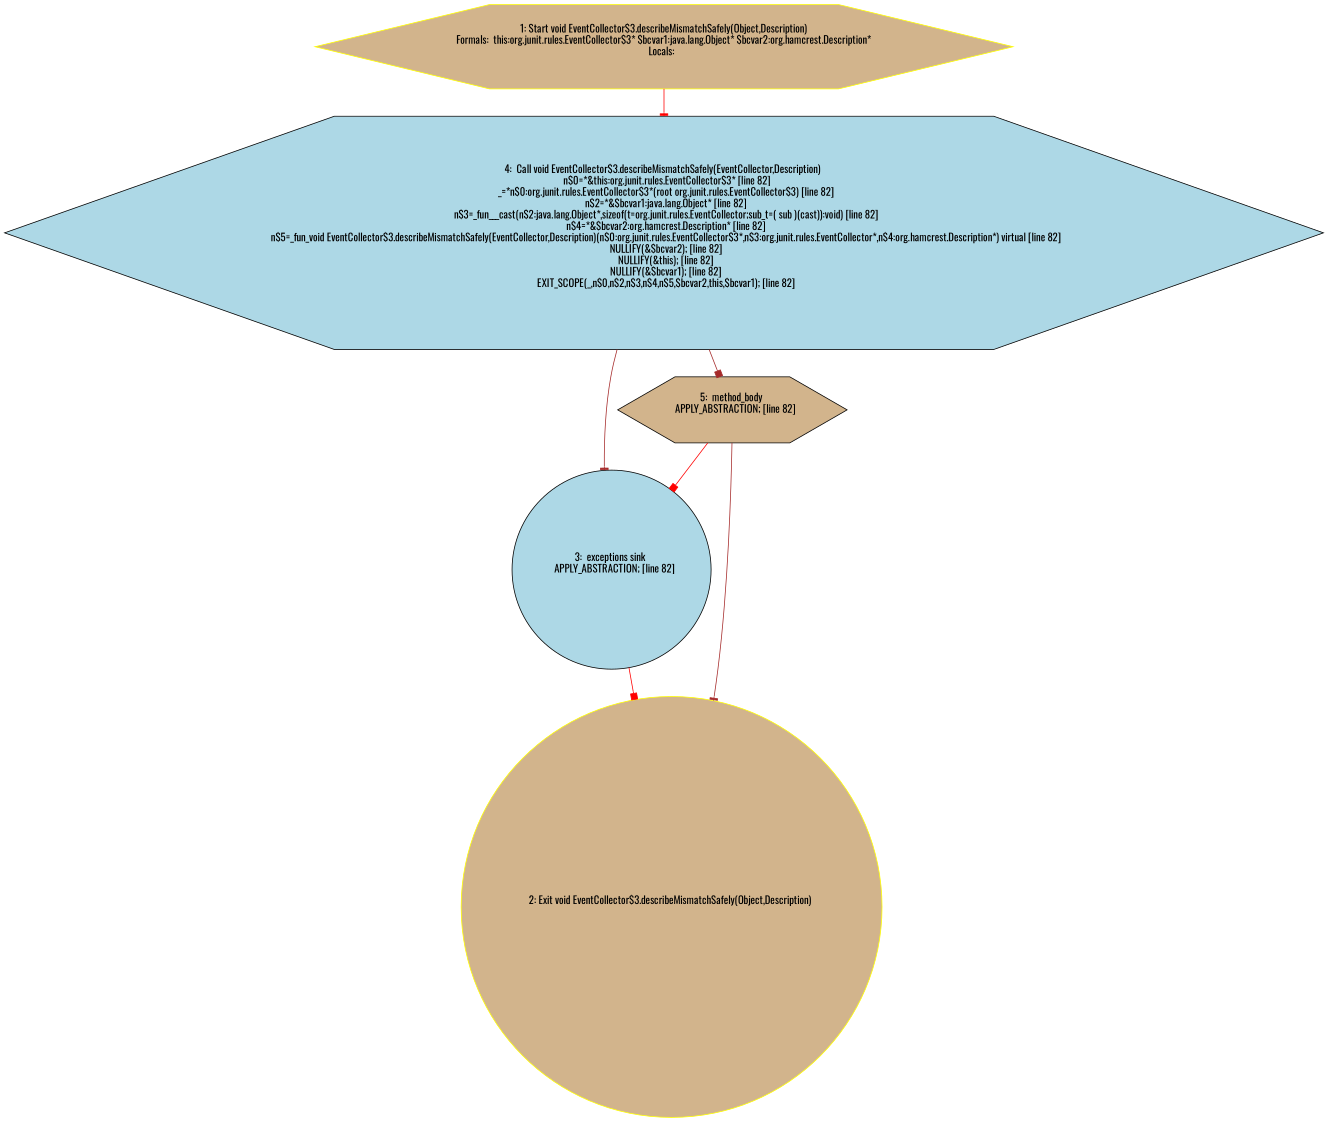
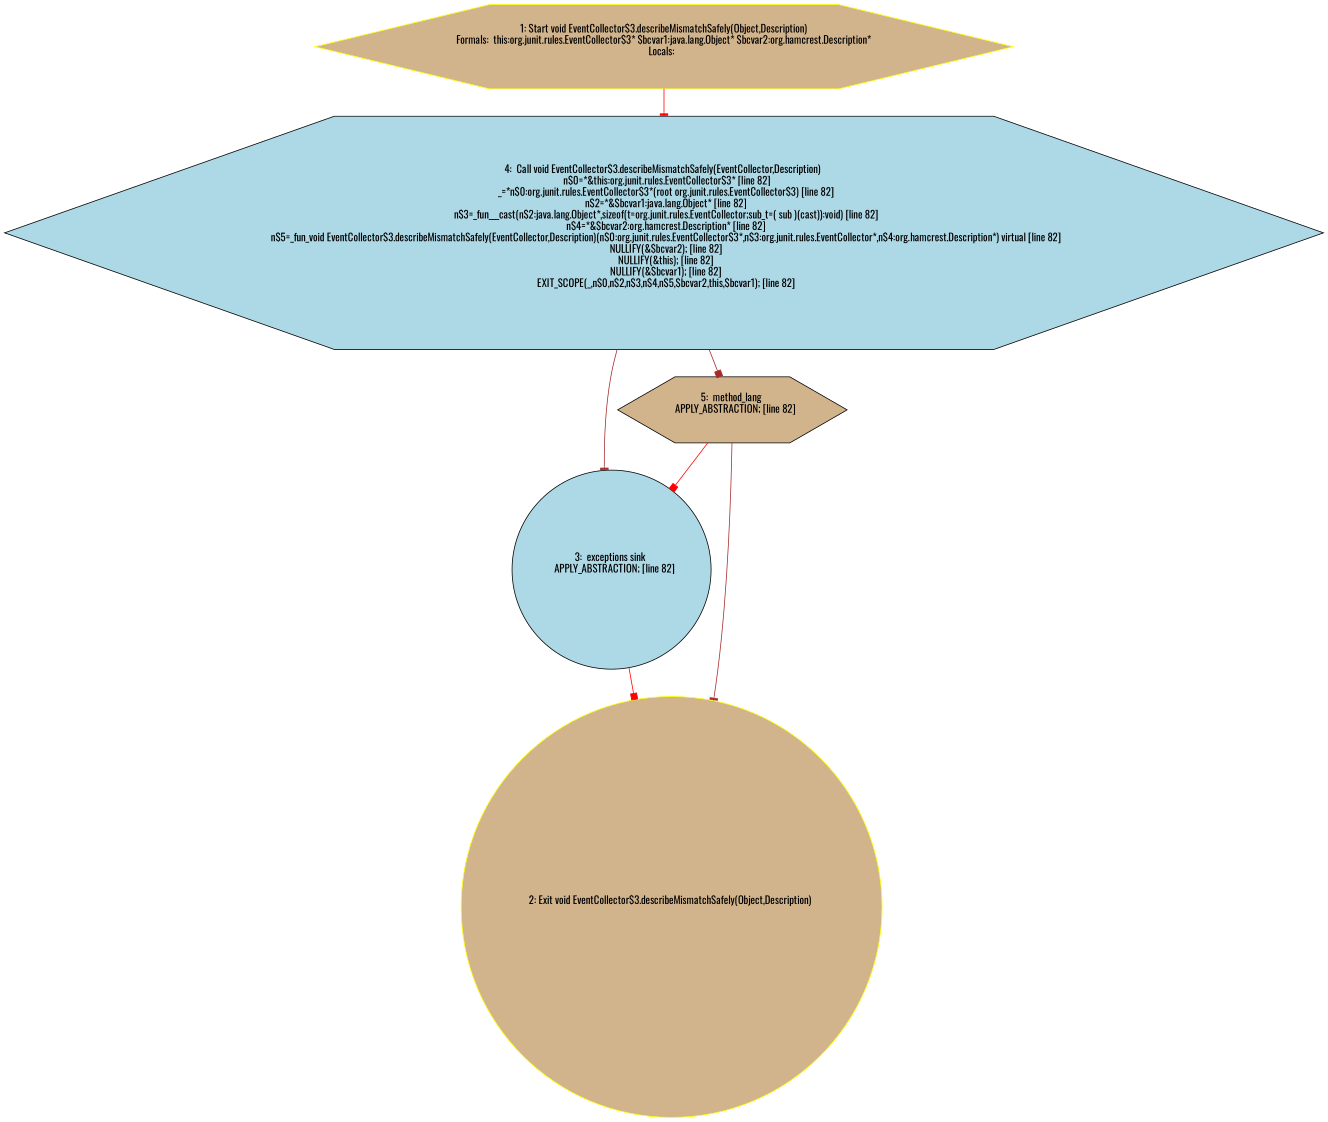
  digraph {
    fontname=Oswald
    node [style=filled fillcolor=tan shape=hexagon fontname=Oswald]
    edge [color=red arrowhead=tee fontname=Oswald]
    n1 [color=yellow label="1: Start void EventCollector$3.describeMismatchSafely(Object,Description)\nFormals:  this:org.junit.rules.EventCollector$3* $bcvar1:java.lang.Object* $bcvar2:org.hamcrest.Description*\nLocals:  \n  "]
    n2 [label="4:  Call void EventCollector$3.describeMismatchSafely(EventCollector,Description) \n   n$0=*&this:org.junit.rules.EventCollector$3* [line 82]\n  _=*n$0:org.junit.rules.EventCollector$3*(root org.junit.rules.EventCollector$3) [line 82]\n  n$2=*&$bcvar1:java.lang.Object* [line 82]\n  n$3=_fun___cast(n$2:java.lang.Object*,sizeof(t=org.junit.rules.EventCollector;sub_t=( sub )(cast)):void) [line 82]\n  n$4=*&$bcvar2:org.hamcrest.Description* [line 82]\n  n$5=_fun_void EventCollector$3.describeMismatchSafely(EventCollector,Description)(n$0:org.junit.rules.EventCollector$3*,n$3:org.junit.rules.EventCollector*,n$4:org.hamcrest.Description*) virtual [line 82]\n  NULLIFY(&$bcvar2); [line 82]\n  NULLIFY(&this); [line 82]\n  NULLIFY(&$bcvar1); [line 82]\n  EXIT_SCOPE(_,n$0,n$2,n$3,n$4,n$5,$bcvar2,this,$bcvar1); [line 82]\n " fillcolor=lightblue]
    n3 [label="3:  exceptions sink \n   APPLY_ABSTRACTION; [line 82]\n " shape=circle fillcolor=lightblue]
-   n4 [label="5:  method_body \n   APPLY_ABSTRACTION; [line 82]\n "]
+   n4 [label="5:  method_lang \n   APPLY_ABSTRACTION; [line 82]\n "]
    n5 [color=yellow label="2: Exit void EventCollector$3.describeMismatchSafely(Object,Description) \n  " shape=circle]
    n1 -> n2
    n2 -> n3 [color=brown]
    n2 -> n4 [color=brown arrowhead=box]
    n3 -> n5 [arrowhead=box]
    n4 -> n3 [arrowhead=box]
    n4 -> n5 [color=brown]
  }
